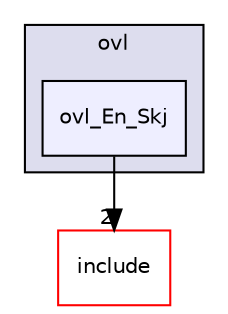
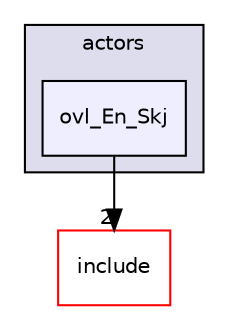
  digraph {
    compound=true
    node [fontname=Helvetica fontsize=10 shape=box style=filled]
    n1 [fillcolor="#eeeeff" label=ovl_En_Skj pencolor=black]
    n2 [color=red fillcolor=white label=include]
    subgraph cluster_1 {
      bgcolor="#ddddee"
      fontname=Helvetica
      fontsize=10
-     label=ovl
+     label=actors
      pencolor=black
      n1
    }
    n1 -> n2 [headlabel=2 labeldistance=1.5 labelfontname=Helvetica labelfontsize=10]
  }
